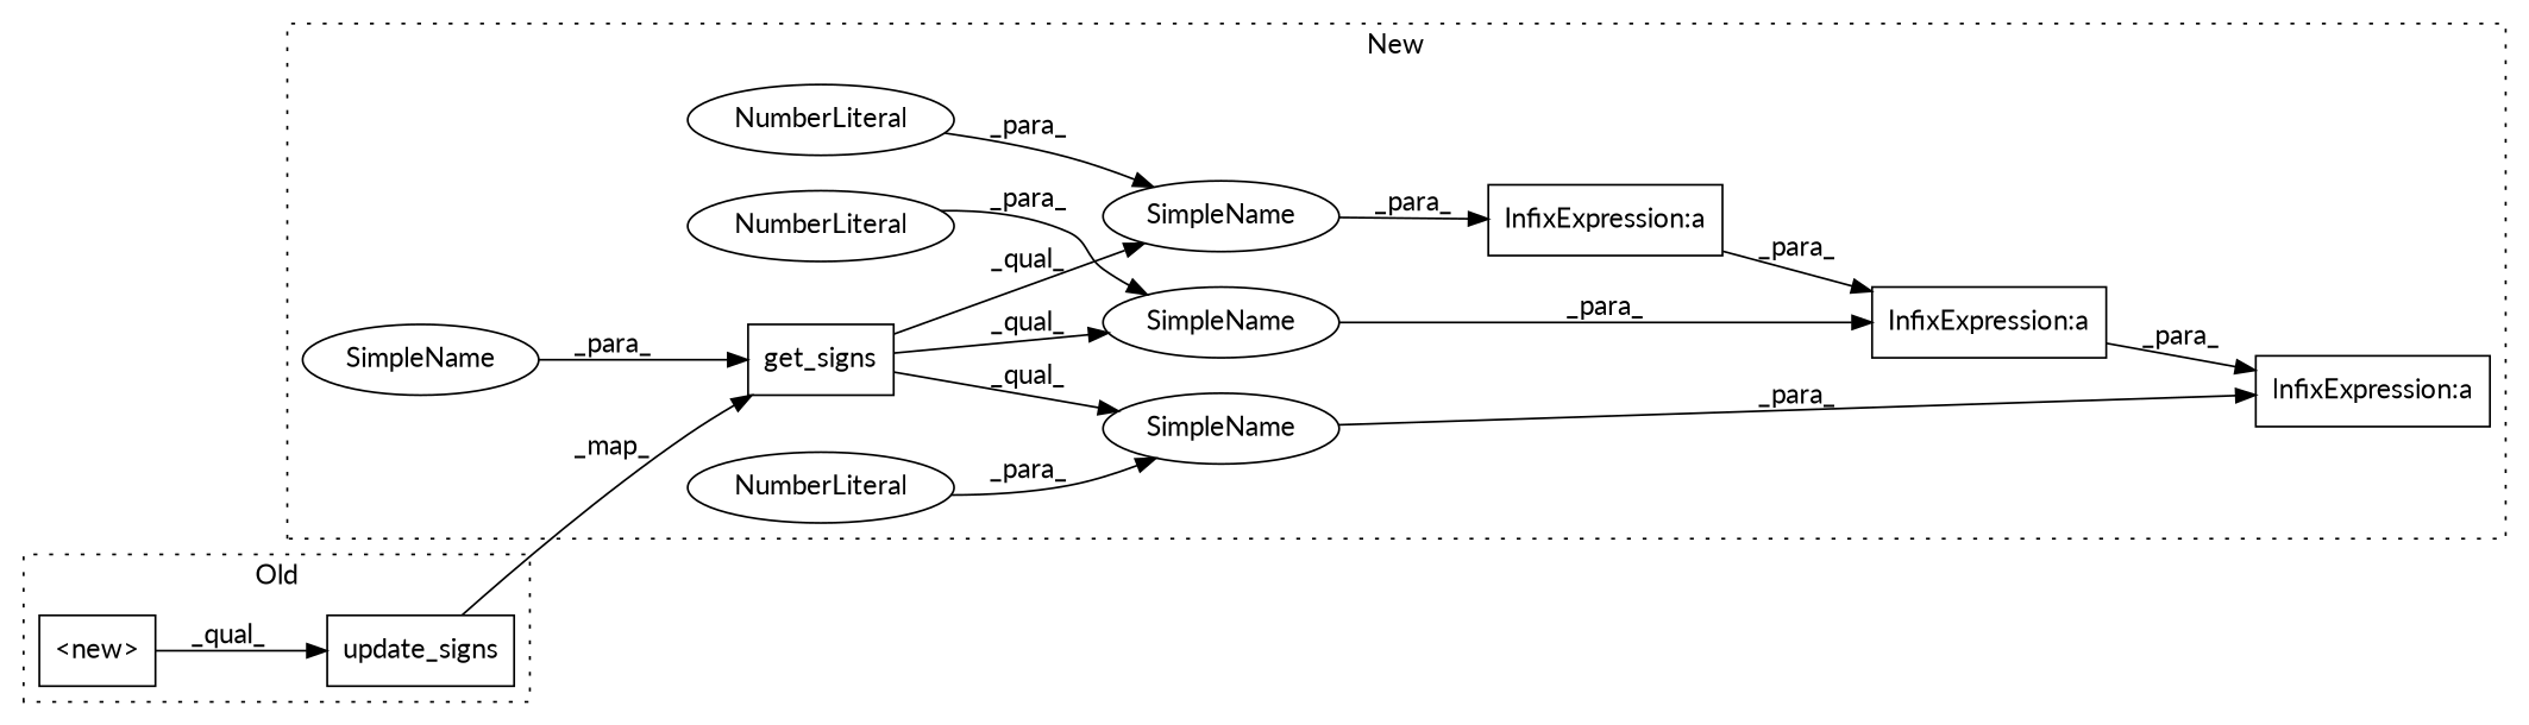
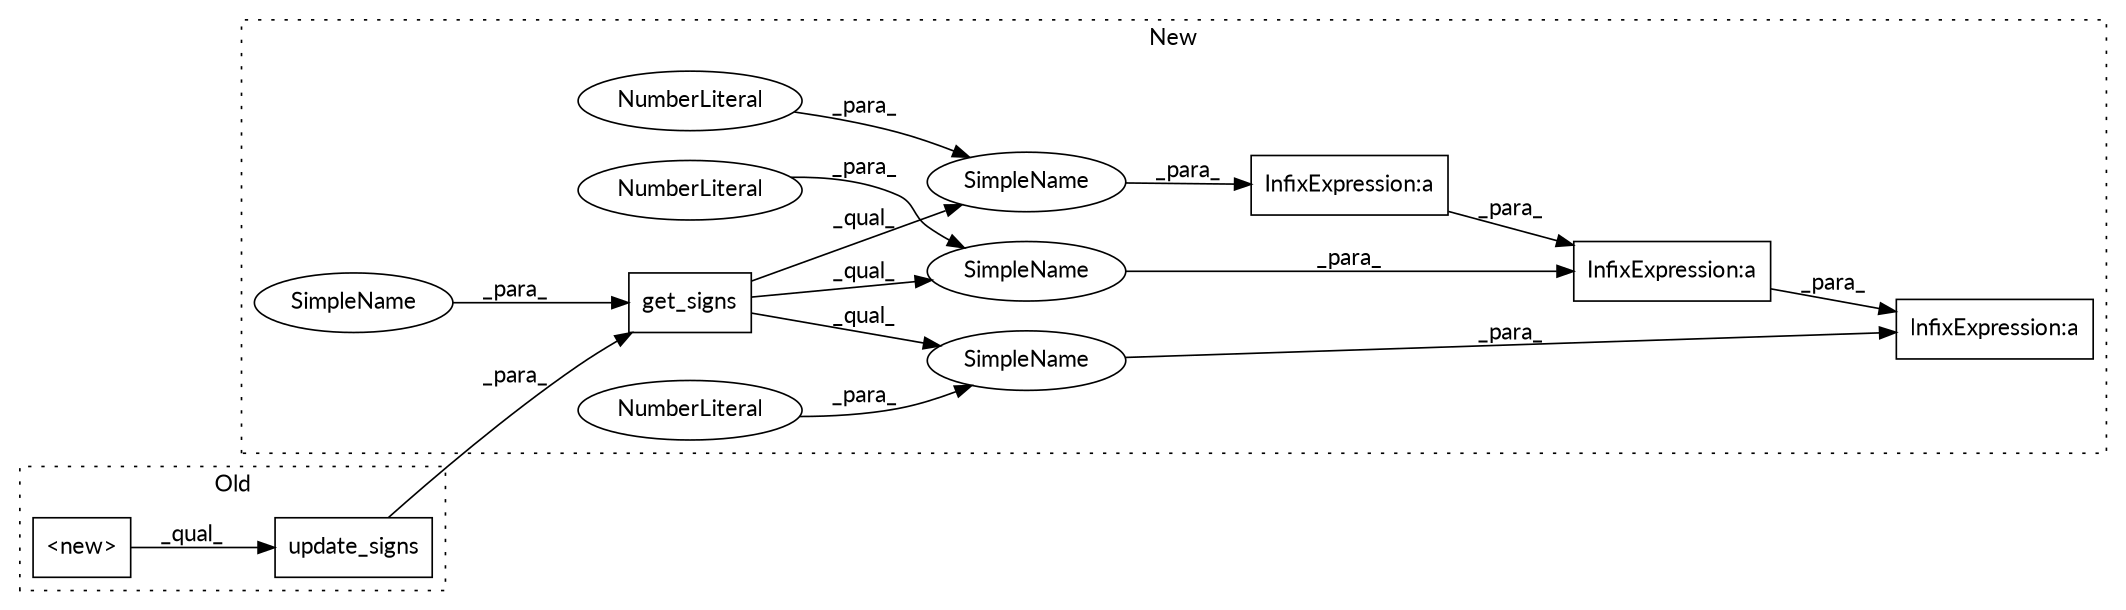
  digraph {
    fontname=Lato
    rankdir=LR
    node [a=42 fontname=Lato l="16,3" shape=ellipse]
    edge [fontname=Lato]
    n1 [a=32 l="13,1" label=update_signs s="3034,3091" shape=box]
    n2 [a=14 l=13 label="<new>" s=2600 shape=box]
    n3 [a=32 l="10,1" label=get_signs s="2569,2606" shape=box]
    n4 [l=3 label=SimpleName s=2426]
    n5 [label=SimpleName s="3944,3961"]
    n6 [a=27 l=-78 label="InfixExpression:a" s=3964 shape=box]
    n7 [a=34 l=1 label=NumberLiteral s=3960]
    n8 [label=SimpleName s="3915,3932"]
    n9 [a=27 l=-49 label="InfixExpression:a" s=3935 shape=box]
    n10 [a=34 l=1 label=NumberLiteral s=3931]
    n11 [label=SimpleName s="3886,3903"]
    n12 [a=27 l=-20 label="InfixExpression:a" s=3906 shape=box]
    n13 [a=34 l=1 label=NumberLiteral s=3902]
    subgraph cluster_1 {
      label=Old
      style=dotted
      n1
      n2
    }
    subgraph cluster_2 {
      label=New
      style=dotted
      n3
      n4
      n5
      n6
      n7
      n8
      n9
      n10
      n11
      n12
      n13
    }
-   n1 -> n3 [label=_map_]
+   n1 -> n3 [label=_para_]
    n2 -> n1 [label=_qual_]
    n3 -> n5 [label=_qual_]
    n3 -> n8 [label=_qual_]
    n3 -> n11 [label=_qual_]
    n4 -> n3 [label=_para_]
    n5 -> n6 [label=_para_]
    n6 -> n9 [label=_para_]
    n7 -> n5 [label=_para_]
    n8 -> n9 [label=_para_]
    n9 -> n12 [label=_para_]
    n10 -> n8 [label=_para_]
    n11 -> n12 [label=_para_]
    n13 -> n11 [label=_para_]
  }
